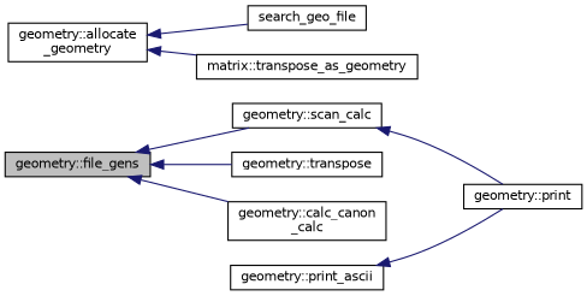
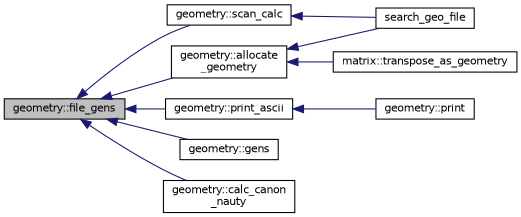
  digraph {
    rankdir=LR
    node [color=black fillcolor=white fontname=Helvetica fontsize=10 shape=record style=filled]
    edge [color=midnightblue dir=back fontname=Helvetica fontsize=10 labelfontname=Helvetica labelfontsize=10 style=solid]
    n1 [fillcolor=grey75 fontcolor=black height=0.2 label="geometry::file_gens" width=0.4]
    n2 [height=0.2 label="geometry::allocate\l_geometry" width=0.4]
    n3 [height=0.2 label="geometry::print_ascii" width=0.4]
    n4 [height=0.2 label="geometry::scan_calc" width=0.4]
-   n5 [height=0.2 label="geometry::transpose" width=0.4]
-   n6 [height=0.2 label="geometry::calc_canon\l_calc" width=0.4]
+   n5 [height=0.2 label="geometry::gens" width=0.4]
+   n6 [height=0.2 label="geometry::calc_canon\l_nauty" width=0.4]
    n7 [height=0.2 label=search_geo_file width=0.4]
    n8 [height=0.2 label="matrix::transpose_as_geometry" width=0.4]
    n9 [height=0.2 label="geometry::print" width=0.4]
+   n1 -> n2
+   n1 -> n3
    n1 -> n4
    n1 -> n5
    n1 -> n6
    n2 -> n7
    n2 -> n8
    n3 -> n9
-   n4 -> n9
+   n4 -> n7
  }
